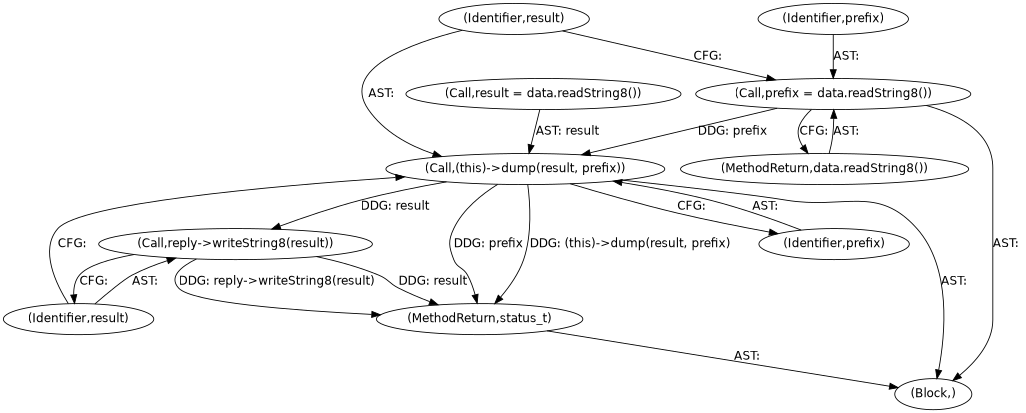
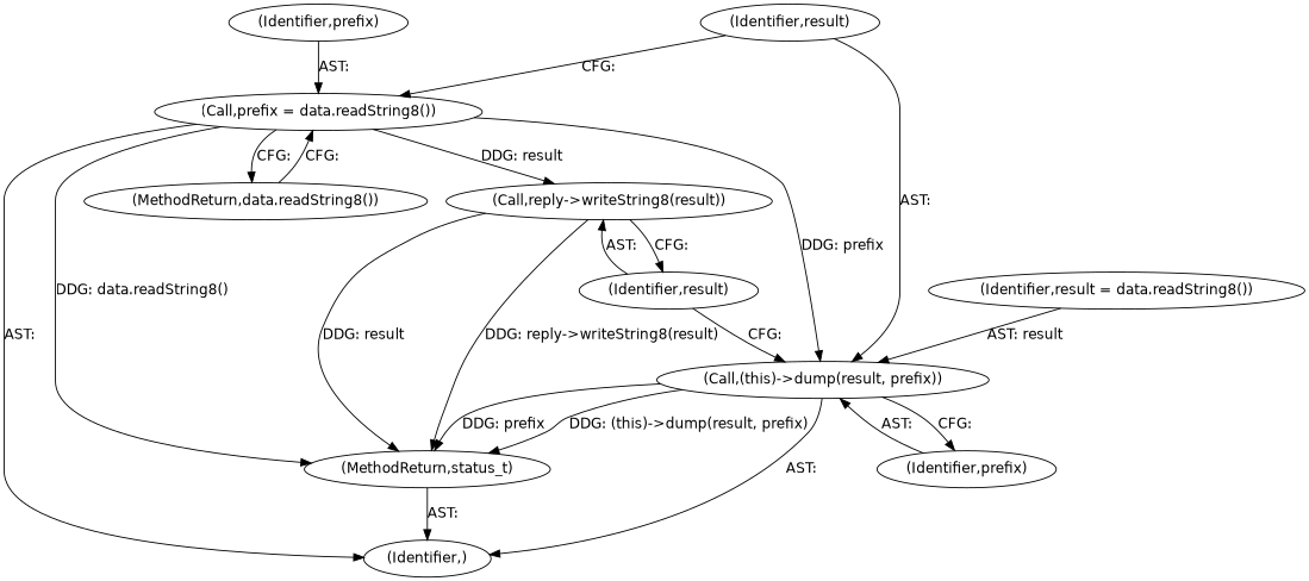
  digraph {
    fontname="DejaVu Sans"
    node [fontname="DejaVu Sans"]
    edge [fontname="DejaVu Sans"]
    n1 [label="(Call,prefix = data.readString8())"]
    n2 [label="(Call,(this)->dump(result, prefix))"]
-   n3 [label="(Block,)"]
+   n3 [label="(Identifier,)"]
    n4 [label="(MethodReturn,data.readString8())"]
    n5 [label="(MethodReturn,status_t)"]
    n6 [label="(Call,reply->writeString8(result))"]
    n7 [label="(Identifier,prefix)"]
    n8 [label="(Identifier,result)"]
    n9 [label="(Identifier,result)"]
-   n10 [label="(Call,result = data.readString8())"]
+   n10 [label="(Identifier,result = data.readString8())"]
    n11 [label="(Identifier,prefix)"]
    n1 -> n2 [label="DDG: prefix"]
    n1 -> n3 [label="AST: "]
    n1 -> n4 [label="CFG: "]
+   n1 -> n5 [label="DDG: data.readString8()"]
    n2 -> n3 [label="AST: "]
    n2 -> n5 [label="DDG: prefix"]
    n2 -> n5 [label="DDG: (this)->dump(result, prefix)"]
-   n2 -> n6 [label="DDG: result"]
+   n1 -> n6 [label="DDG: result"]
    n2 -> n7 [label="CFG: "]
-   n4 -> n1 [label="AST: "]
+   n4 -> n1 [label="CFG: "]
    n5 -> n3 [label="AST: "]
    n6 -> n5 [label="DDG: result"]
    n6 -> n5 [label="DDG: reply->writeString8(result)"]
    n6 -> n8 [label="CFG: "]
    n7 -> n2 [label="AST: "]
    n8 -> n2 [label="CFG: "]
    n8 -> n6 [label="AST: "]
    n9 -> n1 [label="CFG: "]
    n9 -> n2 [label="AST: "]
    n10 -> n2 [label="AST: result"]
    n11 -> n1 [label="AST: "]
  }
